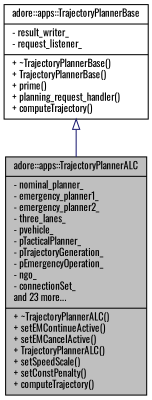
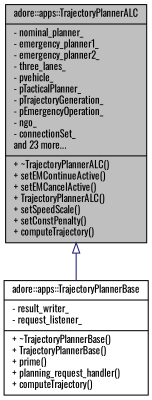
  digraph {
    fontname=Oswald
    node [color=black fontname=Oswald fontsize=10 shape=record style=filled]
    n1 [fillcolor=grey75 fontcolor=black height=0.2 label="{adore::apps::TrajectoryPlannerALC\n|- nominal_planner_\l- emergency_planner1_\l- emergency_planner2_\l- three_lanes_\l- pvehicle_\l- pTacticalPlanner_\l- pTrajectoryGeneration_\l- pEmergencyOperation_\l- ngo_\l- connectionSet_\land 23 more...\l|+ ~TrajectoryPlannerALC()\l+ setEMContinueActive()\l+ setEMCancelActive()\l+ TrajectoryPlannerALC()\l+ setSpeedScale()\l+ setConstPenalty()\l+ computeTrajectory()\l}" width=0.4]
    n2 [fillcolor=white height=0.2 label="{adore::apps::TrajectoryPlannerBase\n|- result_writer_\l- request_listener_\l|+ ~TrajectoryPlannerBase()\l+ TrajectoryPlannerBase()\l+ prime()\l+ planning_request_handler()\l+ computeTrajectory()\l}" width=0.4]
-   n2 -> n1 [arrowtail=onormal color=midnightblue dir=back fontname=Oswald fontsize=10 labelfontname=Helvetica labelfontsize=10 style=solid]
+   n1 -> n2 [arrowtail=onormal color=midnightblue dir=back fontname=Oswald fontsize=10 labelfontname=Helvetica labelfontsize=10 style=solid]
  }
